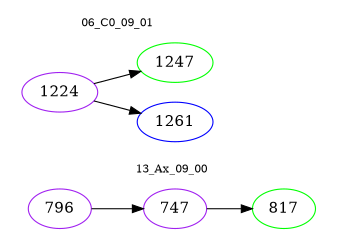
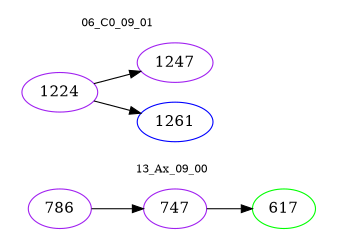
  digraph {
    rankdir=LR
    node [color=purple]
    edge [color=black]
-   n1 [label=796]
-   n2 [color=green label=817]
+   n1 [label=786]
+   n2 [color=green label=617]
    n3 [label=747]
    n4 [label=1224]
    n5 [color=blue label=1261]
-   n6 [color=green label=1247]
+   n6 [label=1247]
    subgraph cluster_1 {
      color=white
      fontsize=10
      label="13_Ax_09_00"
      n1
      n2
      n3
    }
    subgraph cluster_2 {
      color=white
      fontsize=10
      label="06_C0_09_01"
      n4
      n5
      n6
    }
    n1 -> n3
    n3 -> n2
    n4 -> n5
    n4 -> n6
  }
